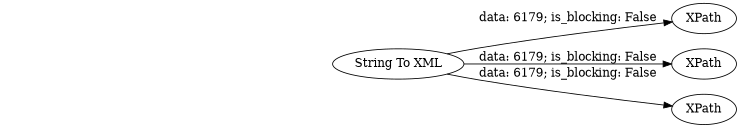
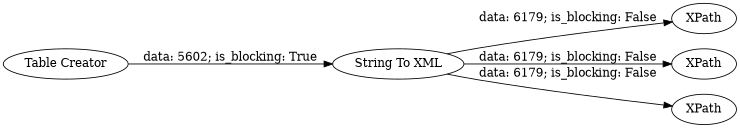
  digraph {
    rankdir=LR
+   n1 [label="Table Creator"]
    n2 [label="String To XML"]
    n3 [label=XPath]
    n4 [label=XPath]
    n5 [label=XPath]
+   n1 -> n2 [label="data: 5602; is_blocking: True"]
    n2 -> n3 [label="data: 6179; is_blocking: False"]
    n2 -> n4 [label="data: 6179; is_blocking: False"]
    n2 -> n5 [label="data: 6179; is_blocking: False"]
  }
